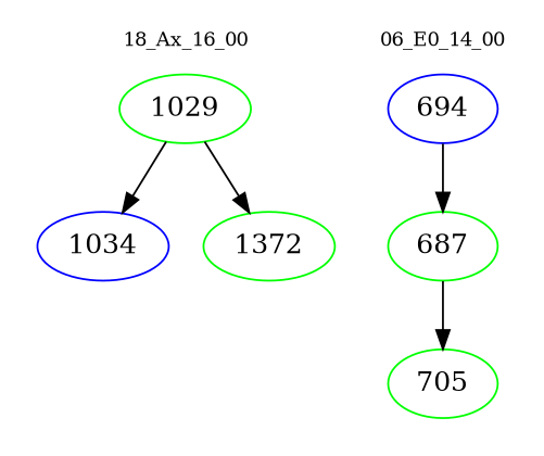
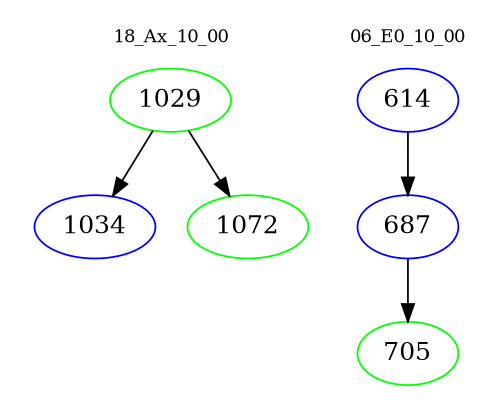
  digraph {
    node [color=green]
    edge [color=black]
    n1 [color=blue label=1034]
    n2 [label=1029]
-   n3 [label=1372]
-   n4 [color=blue label=694]
-   n5 [label=687]
+   n3 [label=1072]
+   n4 [color=blue label=614]
+   n5 [color=blue label=687]
    n6 [label=705]
    subgraph cluster_1 {
      color=white
      fontsize=10
-     label="18_Ax_16_00"
+     label="18_Ax_10_00"
      n1
      n2
      n3
    }
    subgraph cluster_2 {
      color=white
      fontsize=10
-     label="06_E0_14_00"
+     label="06_E0_10_00"
      n4
      n5
      n6
    }
    n2 -> n1
    n2 -> n3
    n4 -> n5
    n5 -> n6
  }
